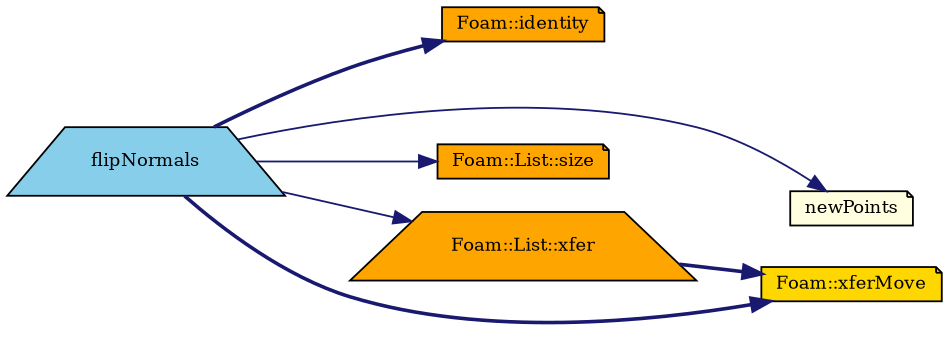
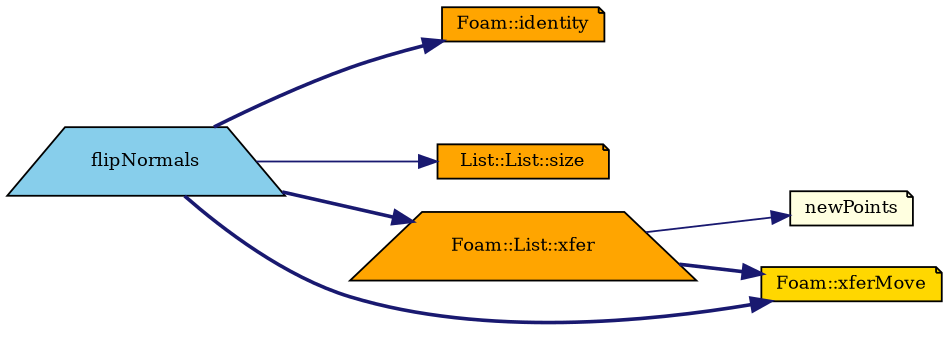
  digraph {
    fontname="DejaVu Serif"
    rankdir=LR
    node [color=black fillcolor=orange fontname="DejaVu Serif" fontsize=10 shape=note style=filled]
    edge [color=midnightblue fontname="DejaVu Serif" fontsize=10 labelfontname=FreeSans labelfontsize=10 style=bold]
    n1 [fillcolor=skyblue fontcolor=black height=0.2 label=flipNormals shape=trapezium width=0.4]
    n2 [height=0.2 label="Foam::identity" width=0.4]
    n3 [fillcolor=lightyellow height=0.2 label=newPoints width=0.4]
-   n4 [height=0.2 label="Foam::List::size" width=0.4]
+   n4 [height=0.2 label="List::List::size" width=0.4]
    n5 [height=0.2 label="Foam::List::xfer" shape=trapezium width=0.4]
    n6 [fillcolor=gold height=0.2 label="Foam::xferMove" width=0.4]
    n1 -> n2
-   n1 -> n3 [style=solid]
+   n5 -> n3 [style=solid]
    n1 -> n4 [style=solid]
-   n1 -> n5 [style=solid]
+   n1 -> n5
    n1 -> n6
    n5 -> n6
  }
